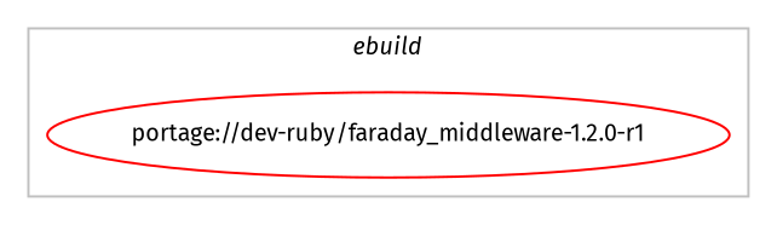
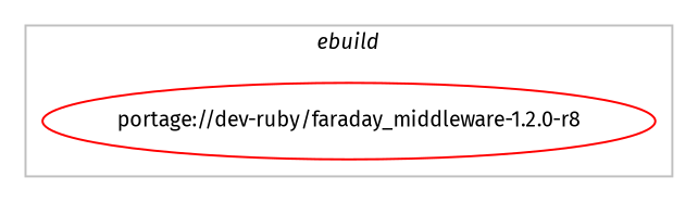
  digraph {
    compound=true
    concentrate=true
    fontname="Fira Sans"
    fontsize=10
    newrank=true
    rankdir=TB
    ranksep=1.5
-   n1 [color=red fontname="Fira Sans" fontsize=10 label="portage://dev-ruby/faraday_middleware-1.2.0-r1" width=4]
+   n1 [color=red fontname="Fira Sans" fontsize=10 label="portage://dev-ruby/faraday_middleware-1.2.0-r8" width=4]
    subgraph cluster_1 {
      color=gray
      label=<<i>ebuild</i>>
      n1
    }
    subgraph cluster_2 {
      color=gray
      label=<<i>dependencies</i>>
      subgraph cluster_3 {
        color=gray
        fillcolor="#eeeeee"
        label=<<i>compile</i>>
        style=filled
      }
      subgraph cluster_4 {
        color=gray
        fillcolor="#eeeeee"
        label=<<i>compile and run</i>>
        style=filled
      }
      subgraph cluster_5 {
        color=gray
        fillcolor="#eeeeee"
        label=<<i>run</i>>
        style=filled
      }
    }
    subgraph cluster_6 {
      color=gray
      label=<<i>candidates</i>>
      rank=same
    }
  }
